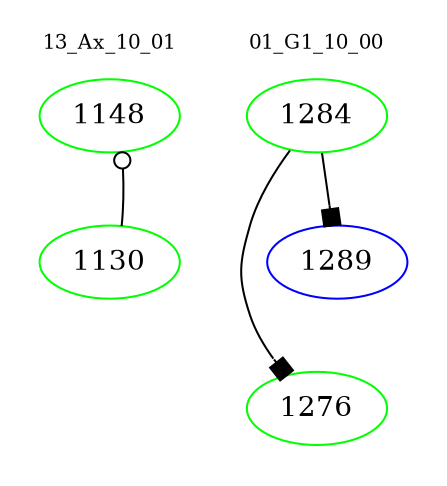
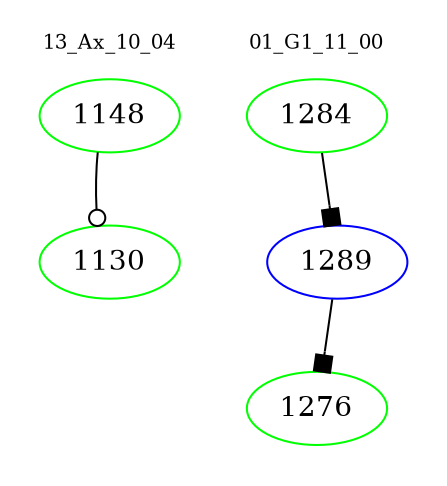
  digraph {
    node [color=green]
    edge [arrowhead=box color=black]
    n1 [label=1148]
    n2 [label=1130]
    n3 [label=1284]
    n4 [label=1276]
    n5 [color=blue label=1289]
    subgraph cluster_1 {
      color=white
      fontsize=10
-     label="13_Ax_10_01"
+     label="13_Ax_10_04"
      n1
      n2
    }
    subgraph cluster_2 {
      color=white
      fontsize=10
-     label="01_G1_10_00"
+     label="01_G1_11_00"
      n3
      n4
      n5
    }
-   n2 -> n1 [arrowhead=odot]
-   n3 -> n4
+   n1 -> n2 [arrowhead=odot]
+   n5 -> n4
    n3 -> n5
  }
